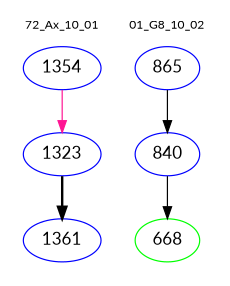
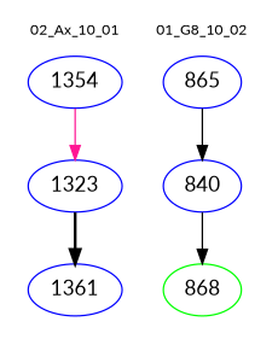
  digraph {
    fontname=Lato
    node [color=blue fontname=Lato]
    edge [color=black fontname=Lato style=solid]
    n1 [label=1354]
    n2 [label=1323]
    n3 [label=1361]
    n4 [label=865]
    n5 [label=840]
-   n6 [color=green label=668]
+   n6 [color=green label=868]
    subgraph cluster_1 {
      color=white
      fontsize=10
-     label="72_Ax_10_01"
+     label="02_Ax_10_01"
      n1
      n2
      n3
    }
    subgraph cluster_2 {
      color=white
      fontsize=10
      label="01_G8_10_02"
      n4
      n5
      n6
    }
    n1 -> n2 [color=deeppink]
    n2 -> n3 [style=bold]
    n4 -> n5
    n5 -> n6
  }
